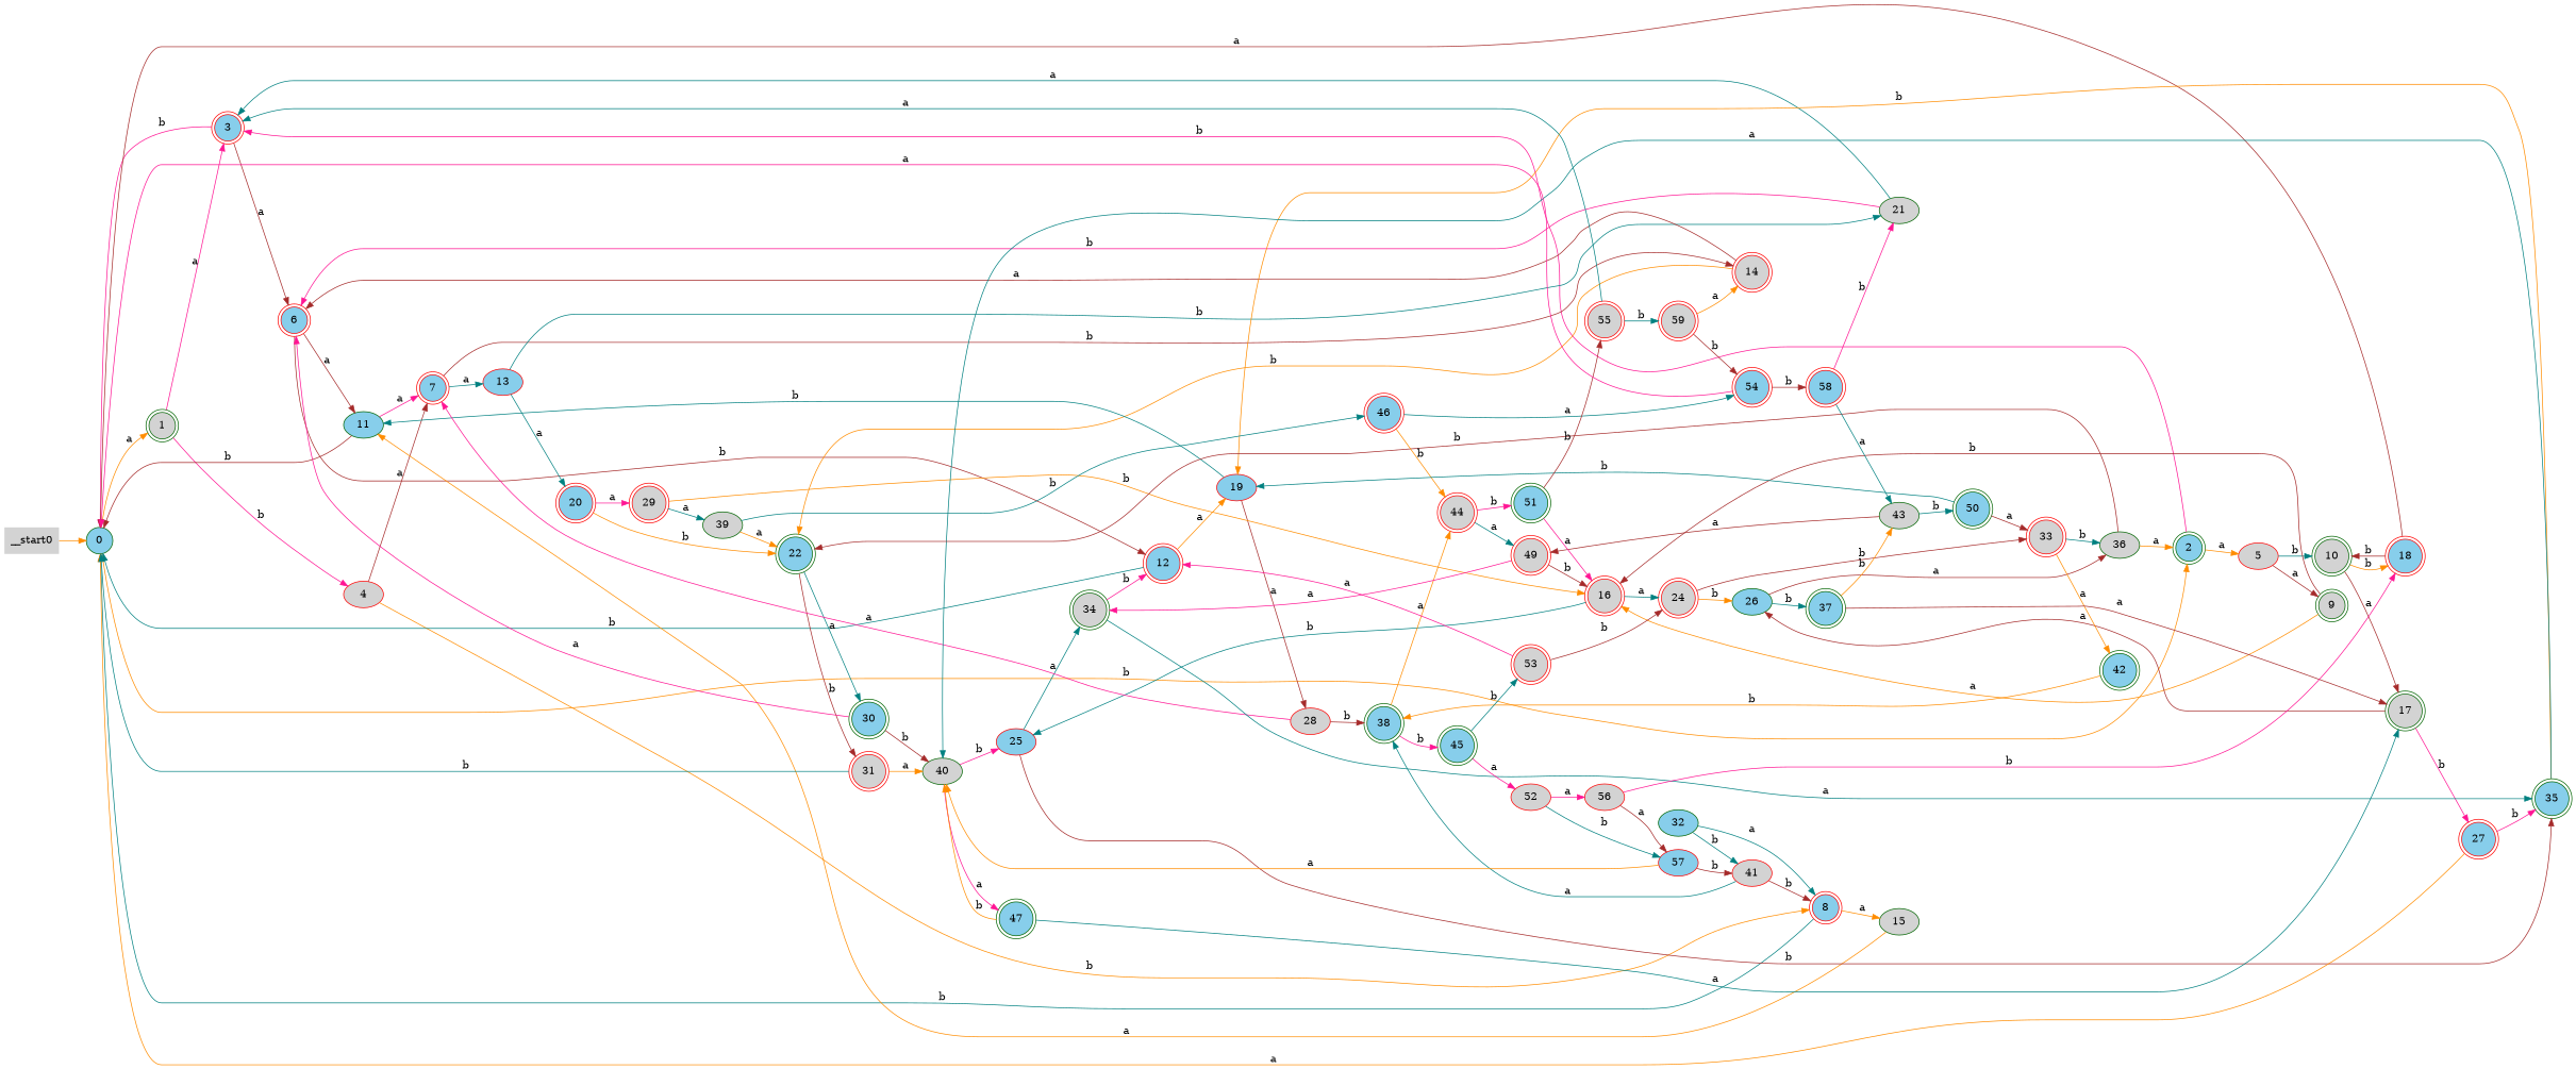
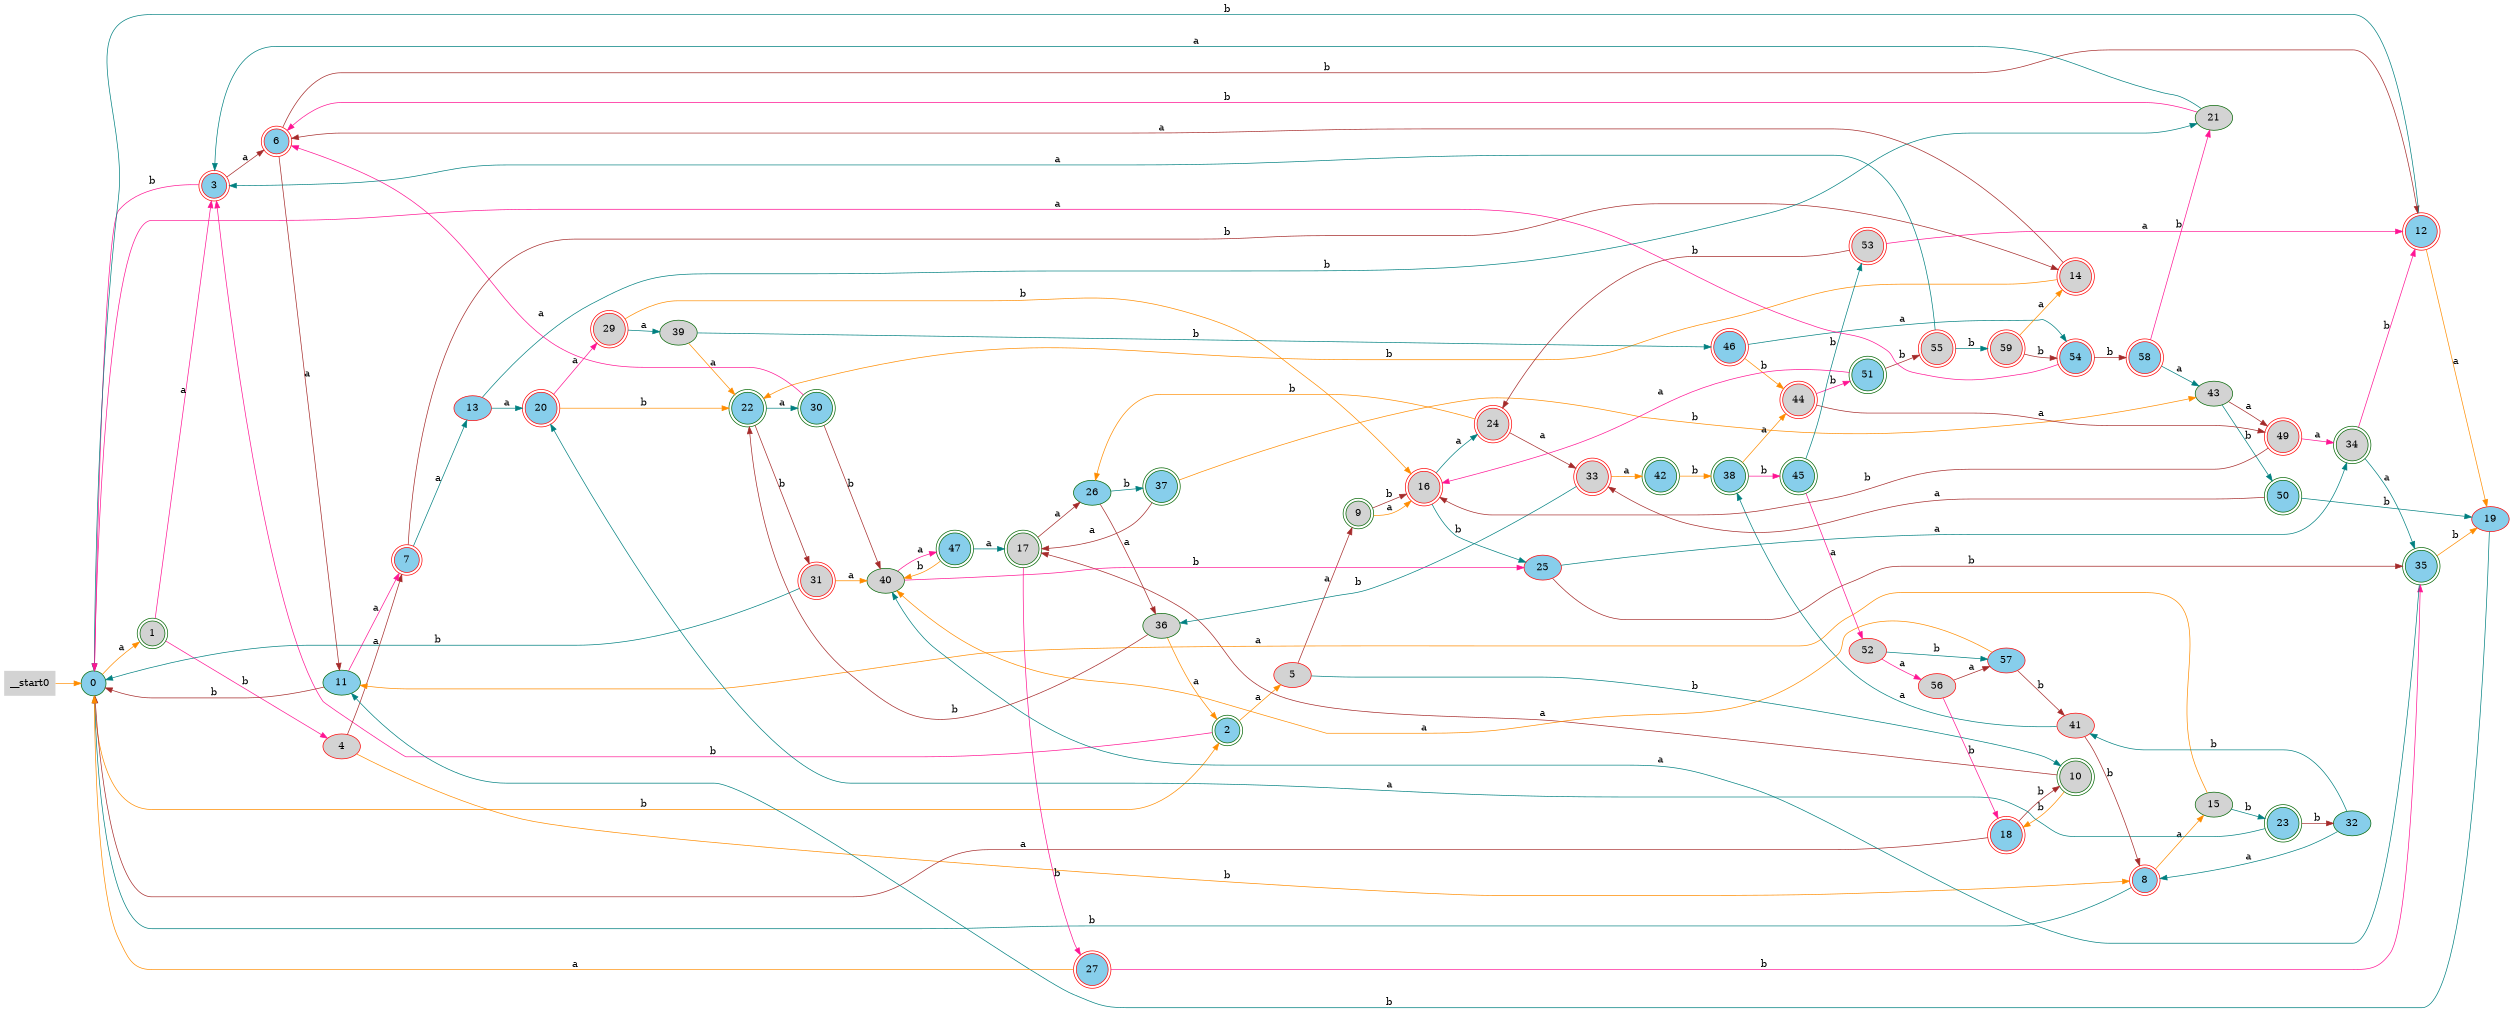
  digraph {
    rankdir=LR
    node [color=red fillcolor=skyblue shape=doublecircle style=filled]
    edge [color=teal]
    __start0 [fillcolor=lightgrey shape=none]
    0 [color=darkgreen shape=circle]
    1 [color=darkgreen fillcolor=lightgrey]
    2 [color=darkgreen]
    3
    4 [fillcolor=lightgrey shape=""]
    5 [fillcolor=lightgrey shape=""]
    6
    7
    8
    9 [color=darkgreen fillcolor=lightgrey]
    10 [color=darkgreen fillcolor=lightgrey]
    11 [color=darkgreen shape=""]
    12
    13 [shape=""]
    14 [fillcolor=lightgrey]
    15 [color=darkgreen fillcolor=lightgrey shape=""]
    16 [fillcolor=lightgrey]
    17 [color=darkgreen fillcolor=lightgrey]
    18
    19 [shape=""]
    20
    21 [color=darkgreen fillcolor=lightgrey shape=""]
    22 [color=darkgreen]
+   23 [color=darkgreen]
    24 [fillcolor=lightgrey]
    25 [shape=ellipse]
    26 [color=darkgreen shape=""]
    27
-   28 [fillcolor=lightgrey shape=""]
    29 [fillcolor=lightgrey]
    30 [color=darkgreen]
    31 [fillcolor=lightgrey]
    32 [color=darkgreen shape=""]
    33 [fillcolor=lightgrey]
    34 [color=darkgreen fillcolor=lightgrey]
    35 [color=darkgreen]
    36 [color=darkgreen fillcolor=lightgrey shape=""]
    37 [color=darkgreen]
    38 [color=darkgreen]
    39 [color=darkgreen fillcolor=lightgrey shape=""]
    40 [color=darkgreen fillcolor=lightgrey shape=""]
    41 [fillcolor=lightgrey shape=""]
    42 [color=darkgreen]
    43 [color=darkgreen fillcolor=lightgrey shape=""]
    44 [fillcolor=lightgrey]
    45 [color=darkgreen]
    46
    47 [color=darkgreen]
    49 [fillcolor=lightgrey]
    50 [color=darkgreen]
    51 [color=darkgreen]
    52 [fillcolor=lightgrey shape=""]
    53 [fillcolor=lightgrey]
    54
    55 [fillcolor=lightgrey]
    56 [fillcolor=lightgrey shape=""]
    57 [shape=""]
    58
    59 [fillcolor=lightgrey]
    __start0 -> 0 [color=darkorange]
    0 -> 1 [color=darkorange label=a]
    0 -> 2 [color=darkorange label=b]
    1 -> 3 [color=deeppink label=a]
    1 -> 4 [color=deeppink label=b]
    2 -> 3 [color=deeppink label=b]
    2 -> 5 [color=darkorange label=a]
    3 -> 0 [color=deeppink label=b]
    3 -> 6 [color=brown label=a]
    4 -> 7 [color=brown label=a]
    4 -> 8 [color=darkorange label=b]
    5 -> 9 [color=brown label=a]
    5 -> 10 [label=b]
    6 -> 11 [color=brown label=a]
    6 -> 12 [color=brown label=b]
    7 -> 13 [label=a]
    7 -> 14 [color=brown label=b]
    8 -> 0 [label=b]
    8 -> 15 [color=darkorange label=a]
    9 -> 16 [color=darkorange label=a]
    9 -> 16 [color=brown label=b]
    10 -> 17 [color=brown label=a]
    10 -> 18 [color=darkorange label=b]
    11 -> 0 [color=brown label=b]
    11 -> 7 [color=deeppink label=a]
    12 -> 0 [label=b]
    12 -> 19 [color=darkorange label=a]
    13 -> 20 [label=a]
    13 -> 21 [label=b]
    14 -> 6 [color=brown label=a]
    14 -> 22 [color=darkorange label=b]
    15 -> 11 [color=darkorange label=a]
+   15 -> 23 [label=b]
    16 -> 24 [label=a]
    16 -> 25 [label=b]
    17 -> 26 [color=brown label=a]
    17 -> 27 [color=deeppink label=b]
    18 -> 0 [color=brown label=a]
    18 -> 10 [color=brown label=b]
    19 -> 11 [label=b]
-   19 -> 28 [color=brown label=a]
    20 -> 22 [color=darkorange label=b]
    20 -> 29 [color=deeppink label=a]
    21 -> 3 [label=a]
    21 -> 6 [color=deeppink label=b]
    22 -> 30 [label=a]
    22 -> 31 [color=brown label=b]
+   23 -> 20 [label=a]
+   23 -> 32 [color=brown label=b]
    24 -> 26 [color=darkorange label=b]
-   24 -> 33 [color=brown label=b]
+   24 -> 33 [color=brown label=a]
    25 -> 34 [label=a]
    25 -> 35 [color=brown label=b]
    26 -> 36 [color=brown label=a]
    26 -> 37 [label=b]
    27 -> 0 [color=darkorange label=a]
    27 -> 35 [color=deeppink label=b]
-   28 -> 7 [color=deeppink label=a]
-   28 -> 38 [color=brown label=b]
    29 -> 16 [color=darkorange label=b]
    29 -> 39 [label=a]
    30 -> 6 [color=deeppink label=a]
    30 -> 40 [color=brown label=b]
    31 -> 0 [label=b]
    31 -> 40 [color=darkorange label=a]
    32 -> 8 [label=a]
    32 -> 41 [label=b]
    33 -> 36 [label=b]
    33 -> 42 [color=darkorange label=a]
    34 -> 12 [color=deeppink label=b]
    34 -> 35 [label=a]
    35 -> 19 [color=darkorange label=b]
    35 -> 40 [label=a]
    36 -> 2 [color=darkorange label=a]
    36 -> 22 [color=brown label=b]
    37 -> 17 [color=brown label=a]
    37 -> 43 [color=darkorange label=b]
    38 -> 44 [color=darkorange label=a]
    38 -> 45 [color=deeppink label=b]
    39 -> 22 [color=darkorange label=a]
    39 -> 46 [label=b]
    40 -> 25 [color=deeppink label=b]
    40 -> 47 [color=deeppink label=a]
    41 -> 8 [color=brown label=b]
    41 -> 38 [label=a]
    42 -> 38 [color=darkorange label=b]
    43 -> 49 [color=brown label=a]
    43 -> 50 [label=b]
-   44 -> 49 [label=a]
+   44 -> 49 [color=brown label=a]
    44 -> 51 [color=deeppink label=b]
    45 -> 52 [color=deeppink label=a]
    45 -> 53 [label=b]
    46 -> 44 [color=darkorange label=b]
    46 -> 54 [label=a]
    47 -> 17 [label=a]
    47 -> 40 [color=darkorange label=b]
    49 -> 16 [color=brown label=b]
    49 -> 34 [color=deeppink label=a]
    50 -> 19 [label=b]
    50 -> 33 [color=brown label=a]
    51 -> 16 [color=deeppink label=a]
    51 -> 55 [color=brown label=b]
    52 -> 56 [color=deeppink label=a]
    52 -> 57 [label=b]
    53 -> 12 [color=deeppink label=a]
    53 -> 24 [color=brown label=b]
    54 -> 0 [color=deeppink label=a]
    54 -> 58 [color=brown label=b]
    55 -> 3 [label=a]
    55 -> 59 [label=b]
    56 -> 18 [color=deeppink label=b]
    56 -> 57 [color=brown label=a]
    57 -> 40 [color=darkorange label=a]
    57 -> 41 [color=brown label=b]
    58 -> 21 [color=deeppink label=b]
    58 -> 43 [label=a]
    59 -> 14 [color=darkorange label=a]
    59 -> 54 [color=brown label=b]
  }
